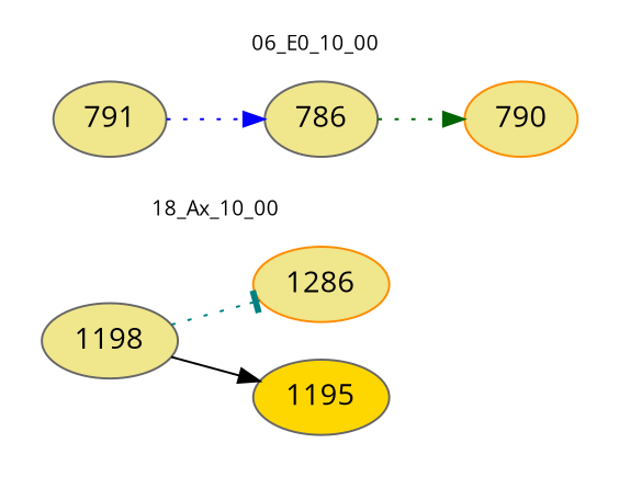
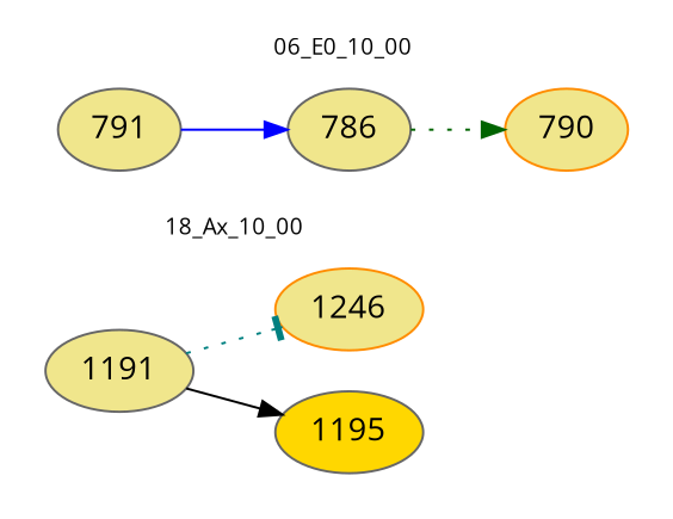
  digraph {
    fontname="Open Sans"
    rankdir=LR
    node [color=gray40 fillcolor=khaki fontname="Open Sans" style=filled]
    edge [arrowhead=normal fontname="Open Sans" style=solid]
-   n1 [label=1198]
+   n1 [label=1191]
    n2 [fillcolor=gold label=1195]
-   n3 [color=darkorange label=1286]
+   n3 [color=darkorange label=1246]
    n4 [label=791]
    n5 [label=786]
    n6 [color=darkorange label=790]
    subgraph cluster_1 {
      color=white
      fontsize=10
      label="18_Ax_10_00"
      n1
      n2
      n3
    }
    subgraph cluster_2 {
      color=white
      fontsize=10
      label="06_E0_10_00"
      n4
      n5
      n6
    }
    n1 -> n2 [color=black]
    n1 -> n3 [arrowhead=tee color=teal style=dotted]
-   n4 -> n5 [color=blue style=dotted]
+   n4 -> n5 [color=blue]
    n5 -> n6 [color=darkgreen style=dotted]
  }
